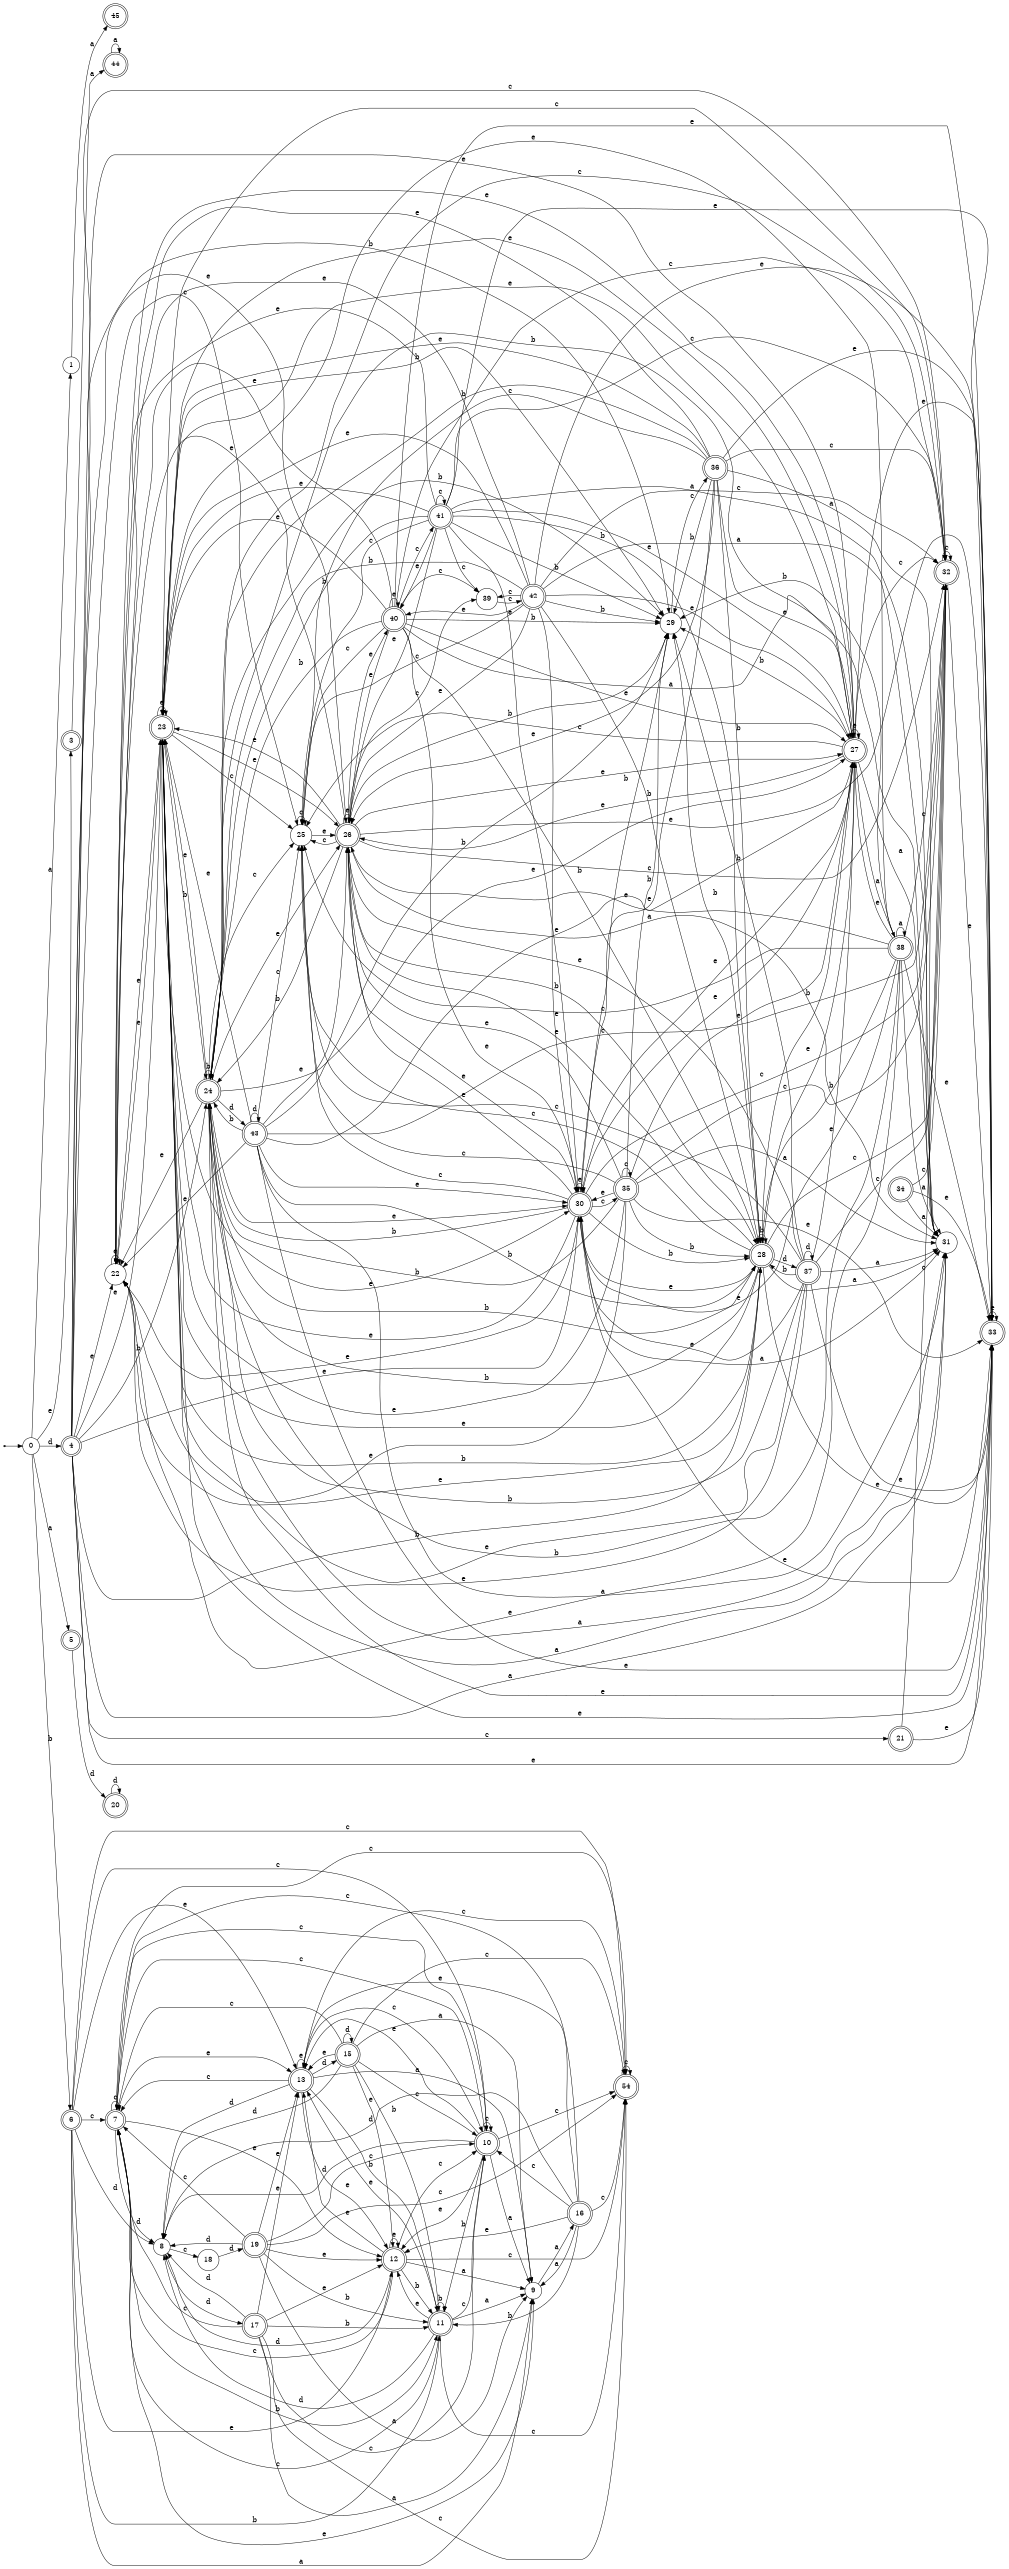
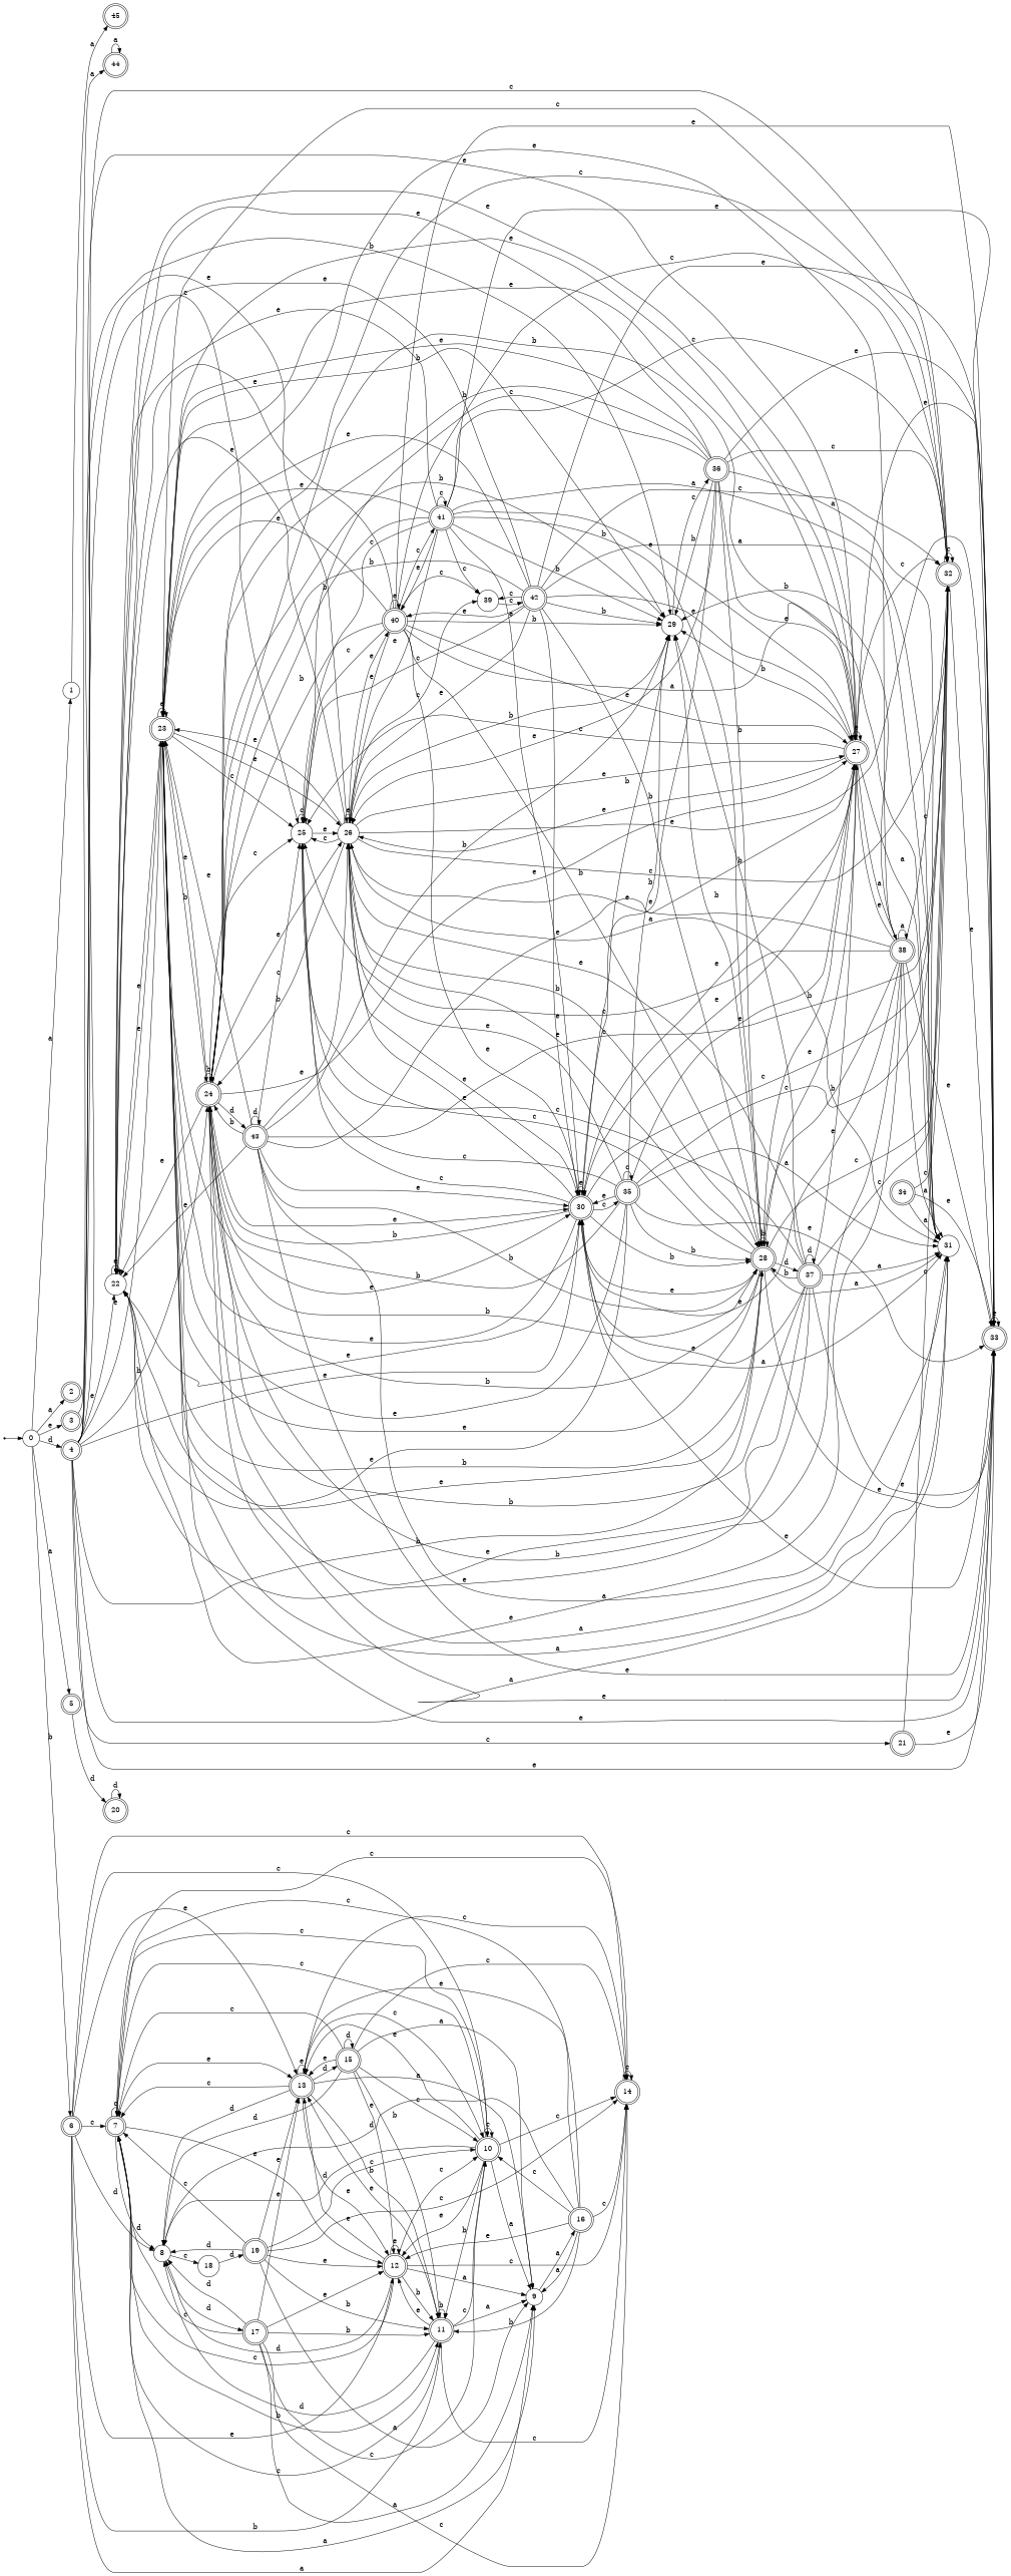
  digraph {
    rankdir=LR
    node [shape=doublecircle]
    dummy0 [shape=point]
    0 [shape=circle]
    1 [shape=circle]
+   2
    3
    4
    5
    6
    45
    44
    21
    22 [shape=circle]
    23
    24
    25 [shape=circle]
-   26
+   26 [shape=circle]
    27
    28
    29 [shape=circle]
    30
    31 [shape=circle]
    32
    33
    20
    7
    8 [shape=circle]
    9 [shape=circle]
    10
    11
    12
    13
-   14 [label=54]
+   14
    43
    39 [shape=circle]
    40
    38
    37
    36
    35
    17
    18 [shape=circle]
    16
    15
    19
    42
    41
    34
    dummy0 -> 0
    0 -> 1 [label=a]
+   0 -> 2 [label=a]
    0 -> 3 [label=e]
    0 -> 4 [label=d]
    0 -> 5 [label=a]
    0 -> 6 [label=b]
    1 -> 45 [label=a]
    3 -> 44 [label=a]
    4 -> 21 [label=c]
    4 -> 22 [label=e]
    4 -> 23 [label=e]
    4 -> 24 [label=b]
    4 -> 25 [label=c]
    4 -> 26 [label=e]
    4 -> 27 [label=e]
    4 -> 28 [label=b]
    4 -> 29 [label=b]
    4 -> 30 [label=e]
    4 -> 31 [label=a]
    4 -> 32 [label=c]
    4 -> 33 [label=e]
    5 -> 20 [label=d]
    6 -> 7 [label=c]
    6 -> 8 [label=d]
    6 -> 9 [label=a]
    6 -> 10 [label=c]
    6 -> 11 [label=b]
    6 -> 12 [label=e]
    6 -> 13 [label=e]
    6 -> 14 [label=c]
    44 -> 44 [label=a]
    21 -> 32 [label=c]
    21 -> 33 [label=e]
    22 -> 22 [label=e]
    22 -> 23 [label=e]
    23 -> 22 [label=e]
    23 -> 23 [label=e]
    23 -> 24 [label=b]
    23 -> 25 [label=c]
    23 -> 26 [label=e]
    23 -> 27 [label=e]
    23 -> 28 [label=b]
    23 -> 29 [label=b]
    23 -> 30 [label=e]
    23 -> 31 [label=a]
    23 -> 32 [label=c]
    23 -> 33 [label=e]
    24 -> 22 [label=e]
    24 -> 23 [label=e]
    24 -> 24 [label=b]
    24 -> 25 [label=c]
    24 -> 26 [label=e]
    24 -> 27 [label=e]
    24 -> 28 [label=b]
    24 -> 29 [label=b]
    24 -> 30 [label=e]
    24 -> 31 [label=a]
    24 -> 32 [label=c]
    24 -> 33 [label=e]
    24 -> 43 [label=d]
    25 -> 25 [label=c]
    25 -> 26 [label=e]
    26 -> 22 [label=e]
    26 -> 23 [label=e]
    26 -> 24 [label=b]
    26 -> 25 [label=c]
    26 -> 26 [label=e]
    26 -> 27 [label=e]
    26 -> 28 [label=b]
    26 -> 29 [label=b]
    26 -> 30 [label=e]
    26 -> 31 [label=a]
    26 -> 32 [label=c]
    26 -> 33 [label=e]
    26 -> 39 [label=c]
    26 -> 40 [label=e]
    27 -> 22 [label=e]
    27 -> 23 [label=e]
    27 -> 24 [label=b]
    27 -> 25 [label=c]
    27 -> 26 [label=e]
    27 -> 27 [label=e]
    27 -> 28 [label=b]
    27 -> 29 [label=b]
    27 -> 30 [label=e]
    27 -> 31 [label=a]
    27 -> 32 [label=c]
    27 -> 33 [label=e]
    27 -> 38 [label=a]
    28 -> 22 [label=e]
    28 -> 23 [label=e]
    28 -> 24 [label=b]
    28 -> 25 [label=c]
    28 -> 26 [label=e]
    28 -> 27 [label=e]
    28 -> 28 [label=b]
    28 -> 29 [label=b]
    28 -> 30 [label=e]
    28 -> 31 [label=a]
    28 -> 32 [label=c]
    28 -> 33 [label=e]
    28 -> 37 [label=d]
    29 -> 36 [label=c]
    30 -> 22 [label=e]
    30 -> 23 [label=e]
    30 -> 24 [label=b]
    30 -> 25 [label=c]
    30 -> 26 [label=e]
    30 -> 27 [label=e]
    30 -> 28 [label=b]
    30 -> 29 [label=b]
    30 -> 30 [label=e]
    30 -> 31 [label=a]
    30 -> 32 [label=c]
    30 -> 33 [label=e]
    30 -> 35 [label=c]
    32 -> 32 [label=c]
    32 -> 33 [label=e]
    33 -> 33 [label=e]
    20 -> 20 [label=d]
    7 -> 7 [label=c]
    7 -> 8 [label=d]
-   7 -> 9 [label=e]
+   7 -> 9 [label=a]
    7 -> 10 [label=c]
    7 -> 11 [label=b]
    7 -> 12 [label=e]
    7 -> 13 [label=e]
    7 -> 14 [label=c]
    8 -> 17 [label=d]
    8 -> 18 [label=c]
    9 -> 16 [label=a]
    10 -> 7 [label=c]
    10 -> 8 [label=d]
    10 -> 9 [label=a]
    10 -> 10 [label=c]
    10 -> 11 [label=b]
    10 -> 12 [label=e]
    10 -> 13 [label=e]
    10 -> 14 [label=c]
    11 -> 7 [label=c]
    11 -> 8 [label=d]
    11 -> 9 [label=a]
    11 -> 10 [label=c]
    11 -> 11 [label=b]
    11 -> 12 [label=e]
    11 -> 13 [label=e]
    11 -> 14 [label=c]
    12 -> 7 [label=c]
    12 -> 8 [label=d]
    12 -> 9 [label=a]
    12 -> 10 [label=c]
    12 -> 11 [label=b]
    12 -> 12 [label=e]
    12 -> 13 [label=e]
    12 -> 14 [label=c]
    13 -> 7 [label=c]
    13 -> 8 [label=d]
    13 -> 9 [label=a]
    13 -> 10 [label=c]
    13 -> 11 [label=b]
    13 -> 12 [label=e]
    13 -> 13 [label=e]
    13 -> 14 [label=c]
    13 -> 15 [label=d]
    14 -> 14 [label=c]
    43 -> 22 [label=e]
    43 -> 23 [label=e]
    43 -> 24 [label=b]
    43 -> 25 [label=c]
    43 -> 26 [label=e]
    43 -> 27 [label=e]
    43 -> 28 [label=b]
    43 -> 29 [label=b]
    43 -> 30 [label=e]
    43 -> 31 [label=a]
    43 -> 32 [label=c]
    43 -> 33 [label=e]
    43 -> 43 [label=d]
    39 -> 42 [label=c]
    40 -> 22 [label=e]
    40 -> 23 [label=e]
    40 -> 24 [label=b]
    40 -> 25 [label=c]
    40 -> 26 [label=e]
    40 -> 27 [label=e]
    40 -> 28 [label=b]
    40 -> 29 [label=b]
    40 -> 30 [label=e]
    40 -> 31 [label=a]
    40 -> 32 [label=c]
    40 -> 33 [label=e]
    40 -> 39 [label=c]
    40 -> 40 [label=e]
    40 -> 41 [label=c]
    38 -> 22 [label=e]
    38 -> 23 [label=e]
    38 -> 24 [label=b]
    38 -> 25 [label=c]
    38 -> 26 [label=e]
    38 -> 27 [label=e]
    38 -> 28 [label=b]
    38 -> 29 [label=b]
    38 -> 30 [label=e]
    38 -> 31 [label=a]
    38 -> 32 [label=c]
    38 -> 33 [label=e]
    38 -> 38 [label=a]
    37 -> 22 [label=e]
    37 -> 23 [label=e]
    37 -> 24 [label=b]
    37 -> 25 [label=c]
    37 -> 26 [label=e]
    37 -> 27 [label=e]
    37 -> 28 [label=b]
    37 -> 29 [label=b]
    37 -> 30 [label=e]
    37 -> 31 [label=a]
    37 -> 32 [label=c]
    37 -> 33 [label=e]
    37 -> 37 [label=d]
    36 -> 22 [label=e]
    36 -> 23 [label=e]
    36 -> 24 [label=b]
    36 -> 25 [label=c]
    36 -> 26 [label=e]
    36 -> 27 [label=e]
    36 -> 28 [label=b]
    36 -> 29 [label=b]
    36 -> 30 [label=e]
    36 -> 31 [label=a]
    36 -> 32 [label=c]
    36 -> 33 [label=e]
    35 -> 22 [label=e]
    35 -> 23 [label=e]
    35 -> 24 [label=b]
    35 -> 25 [label=c]
    35 -> 26 [label=e]
    35 -> 27 [label=e]
    35 -> 28 [label=b]
    35 -> 29 [label=b]
    35 -> 30 [label=e]
    35 -> 31 [label=a]
    35 -> 32 [label=c]
    35 -> 33 [label=e]
    35 -> 35 [label=c]
    17 -> 7 [label=c]
    17 -> 8 [label=d]
    17 -> 9 [label=a]
    17 -> 10 [label=c]
    17 -> 11 [label=b]
    17 -> 12 [label=e]
    17 -> 13 [label=e]
    17 -> 14 [label=c]
    18 -> 19 [label=d]
    16 -> 7 [label=c]
    16 -> 8 [label=d]
    16 -> 9 [label=a]
    16 -> 10 [label=c]
    16 -> 11 [label=b]
    16 -> 12 [label=e]
    16 -> 13 [label=e]
    16 -> 14 [label=c]
    15 -> 7 [label=c]
    15 -> 8 [label=d]
    15 -> 9 [label=a]
    15 -> 10 [label=c]
    15 -> 11 [label=b]
    15 -> 12 [label=e]
    15 -> 13 [label=e]
    15 -> 14 [label=c]
    15 -> 15 [label=d]
    19 -> 7 [label=c]
    19 -> 8 [label=d]
    19 -> 9 [label=a]
    19 -> 10 [label=c]
    19 -> 11 [label=b]
    19 -> 12 [label=e]
    19 -> 13 [label=e]
    19 -> 14 [label=c]
    42 -> 22 [label=e]
    42 -> 23 [label=e]
    42 -> 24 [label=b]
    42 -> 25 [label=c]
    42 -> 26 [label=e]
    42 -> 27 [label=e]
    42 -> 28 [label=b]
    42 -> 29 [label=b]
    42 -> 30 [label=e]
    42 -> 31 [label=a]
    42 -> 32 [label=c]
    42 -> 33 [label=e]
    42 -> 39 [label=c]
    42 -> 40 [label=e]
    41 -> 22 [label=e]
    41 -> 23 [label=e]
    41 -> 24 [label=b]
    41 -> 25 [label=c]
    41 -> 26 [label=e]
    41 -> 27 [label=e]
    41 -> 28 [label=b]
    41 -> 29 [label=b]
    41 -> 30 [label=e]
    41 -> 31 [label=a]
    41 -> 32 [label=c]
    41 -> 33 [label=e]
    41 -> 39 [label=c]
    41 -> 40 [label=e]
    41 -> 41 [label=c]
    34 -> 31 [label=a]
    34 -> 32 [label=c]
    34 -> 33 [label=e]
  }
